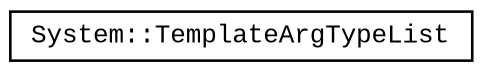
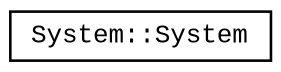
  digraph {
    rankdir=LR
    fontname="Liberation Mono"
-   n1 [color=black fillcolor=white fontname="Liberation Mono" fontsize=10 height=0.2 label="System::TemplateArgTypeList" shape=record style=filled width=0.4]
+   n1 [color=black fillcolor=white fontname="Liberation Mono" fontsize=10 height=0.2 label="System::System" shape=record style=filled width=0.4]
  }
